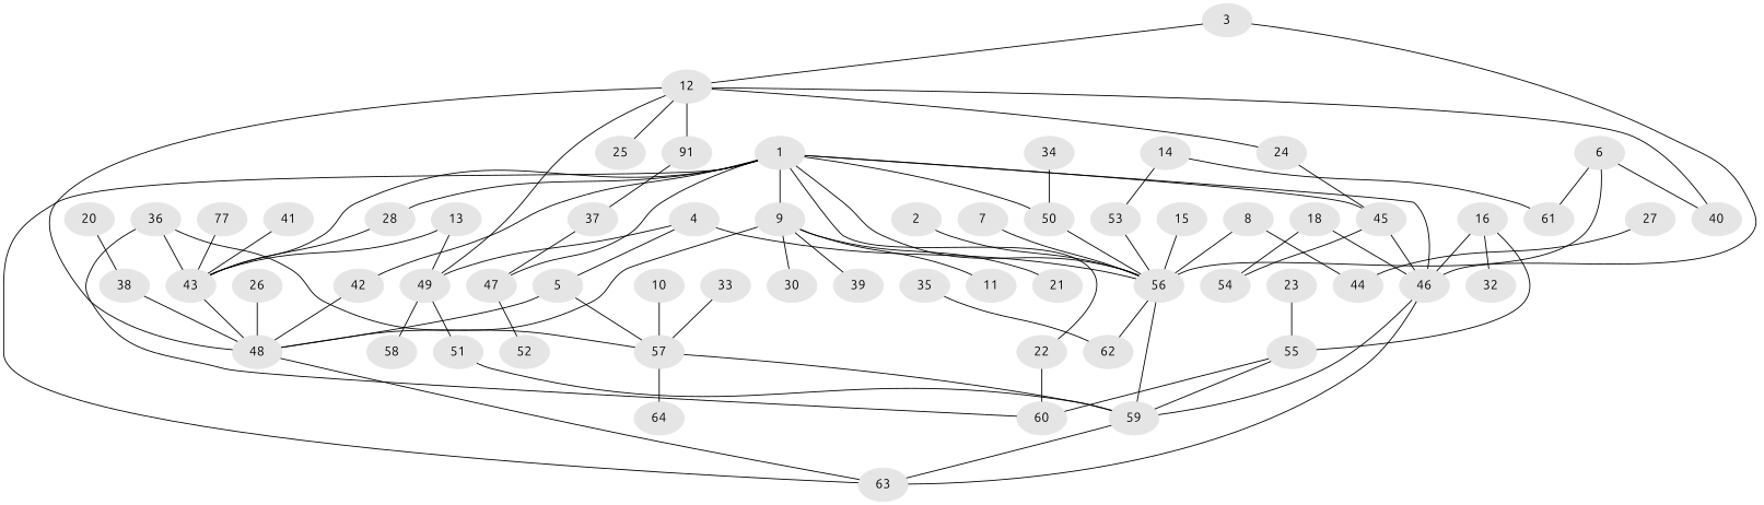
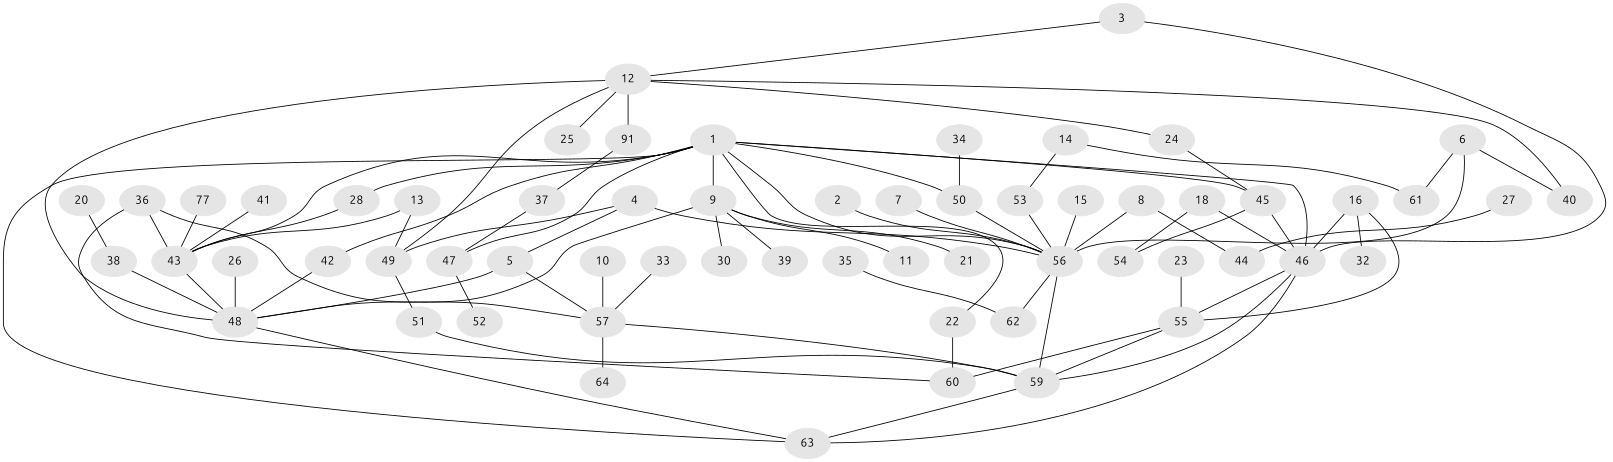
  graph {
    fontname=Ubuntu
    node [color=gray90 fontname=Ubuntu style=filled]
    edge [fontname=Ubuntu weight=1.0]
    1
    9
    22
    28
    42
    43
    45
    46
    47
    50
    56
    63
    48
    11
    21
    30
    39
    60
    54
    55
    59
    52
    62
    2
    3
    12
    49
    40
    24
    25
    n31 [label=91]
    4
    5
    57
    51
-   58
    64
    6
    61
    7
    8
    44
    10
    37
    13
    14
    53
    15
    16
    32
    n51 [label=77]
    18
    20
    38
    23
    26
    27
    33
    34
    35
    36
    41
    1 -- 9
    1 -- 22
    1 -- 28
    1 -- 42
    1 -- 43
    1 -- 45
    1 -- 46
    1 -- 47
    1 -- 50
    1 -- 56
    1 -- 63
    9 -- 48
    9 -- 11
    9 -- 21
    9 -- 30
    9 -- 39
    22 -- 60
    28 -- 43
    42 -- 48
    43 -- 48
    45 -- 46
    45 -- 54
    46 -- 63
+   46 -- 55
    46 -- 59
    47 -- 52
    50 -- 56
    56 -- 59
    56 -- 62
    48 -- 63
    55 -- 60
    55 -- 59
    59 -- 63
    2 -- 56
    3 -- 46
    3 -- 12
    12 -- 48
    12 -- 49
    12 -- 40
    12 -- 24
    12 -- 25
    12 -- n31
    49 -- 51
-   49 -- 58
    24 -- 45
    n31 -- 37
    4 -- 56
    4 -- 49
    4 -- 5
    5 -- 48
    5 -- 57
    57 -- 59
    57 -- 64
    51 -- 59
    6 -- 56
    6 -- 40
    6 -- 61
    7 -- 56
    8 -- 56
    8 -- 44
    10 -- 57
    37 -- 47
    13 -- 43
    13 -- 49
    14 -- 61
    14 -- 53
    53 -- 56
    15 -- 56
    16 -- 46
    16 -- 55
    16 -- 32
    n51 -- 43
    18 -- 46
    18 -- 54
    20 -- 38
    38 -- 48 [weight=2.0]
    23 -- 55
    26 -- 48
    27 -- 44
    33 -- 57
    34 -- 50 [weight=2.0]
    35 -- 62
    36 -- 43
    36 -- 60
    36 -- 57
    41 -- 43
  }
